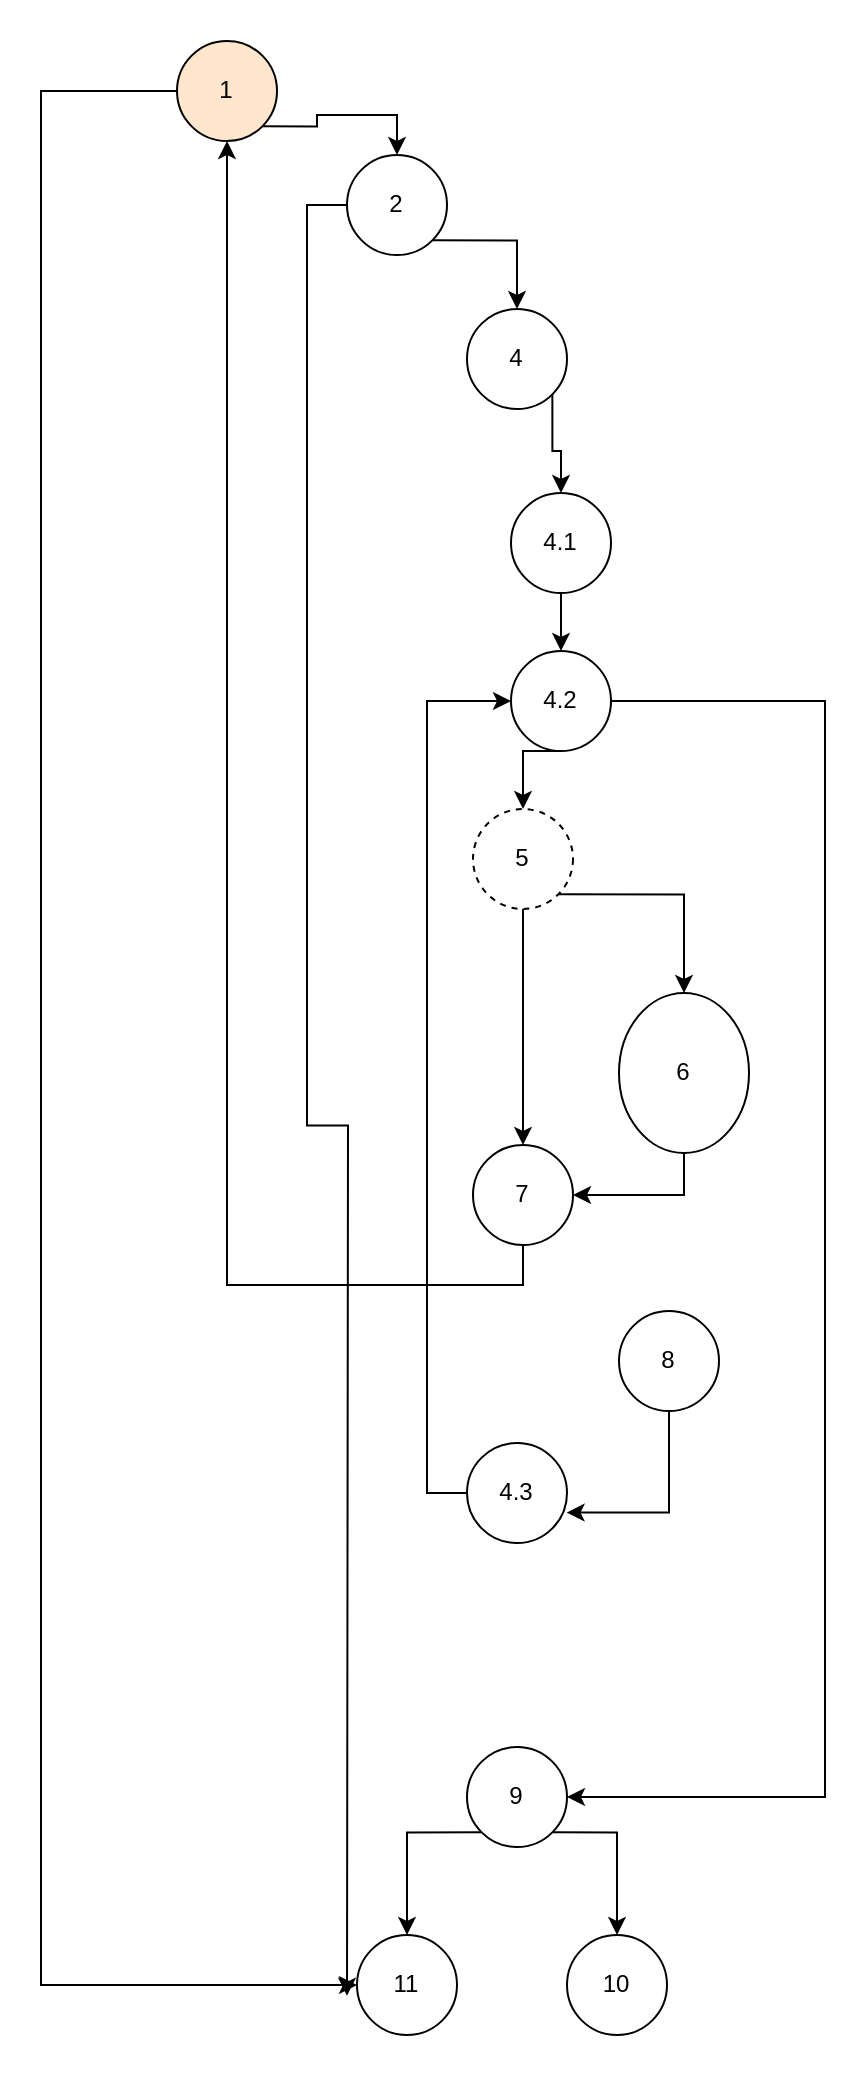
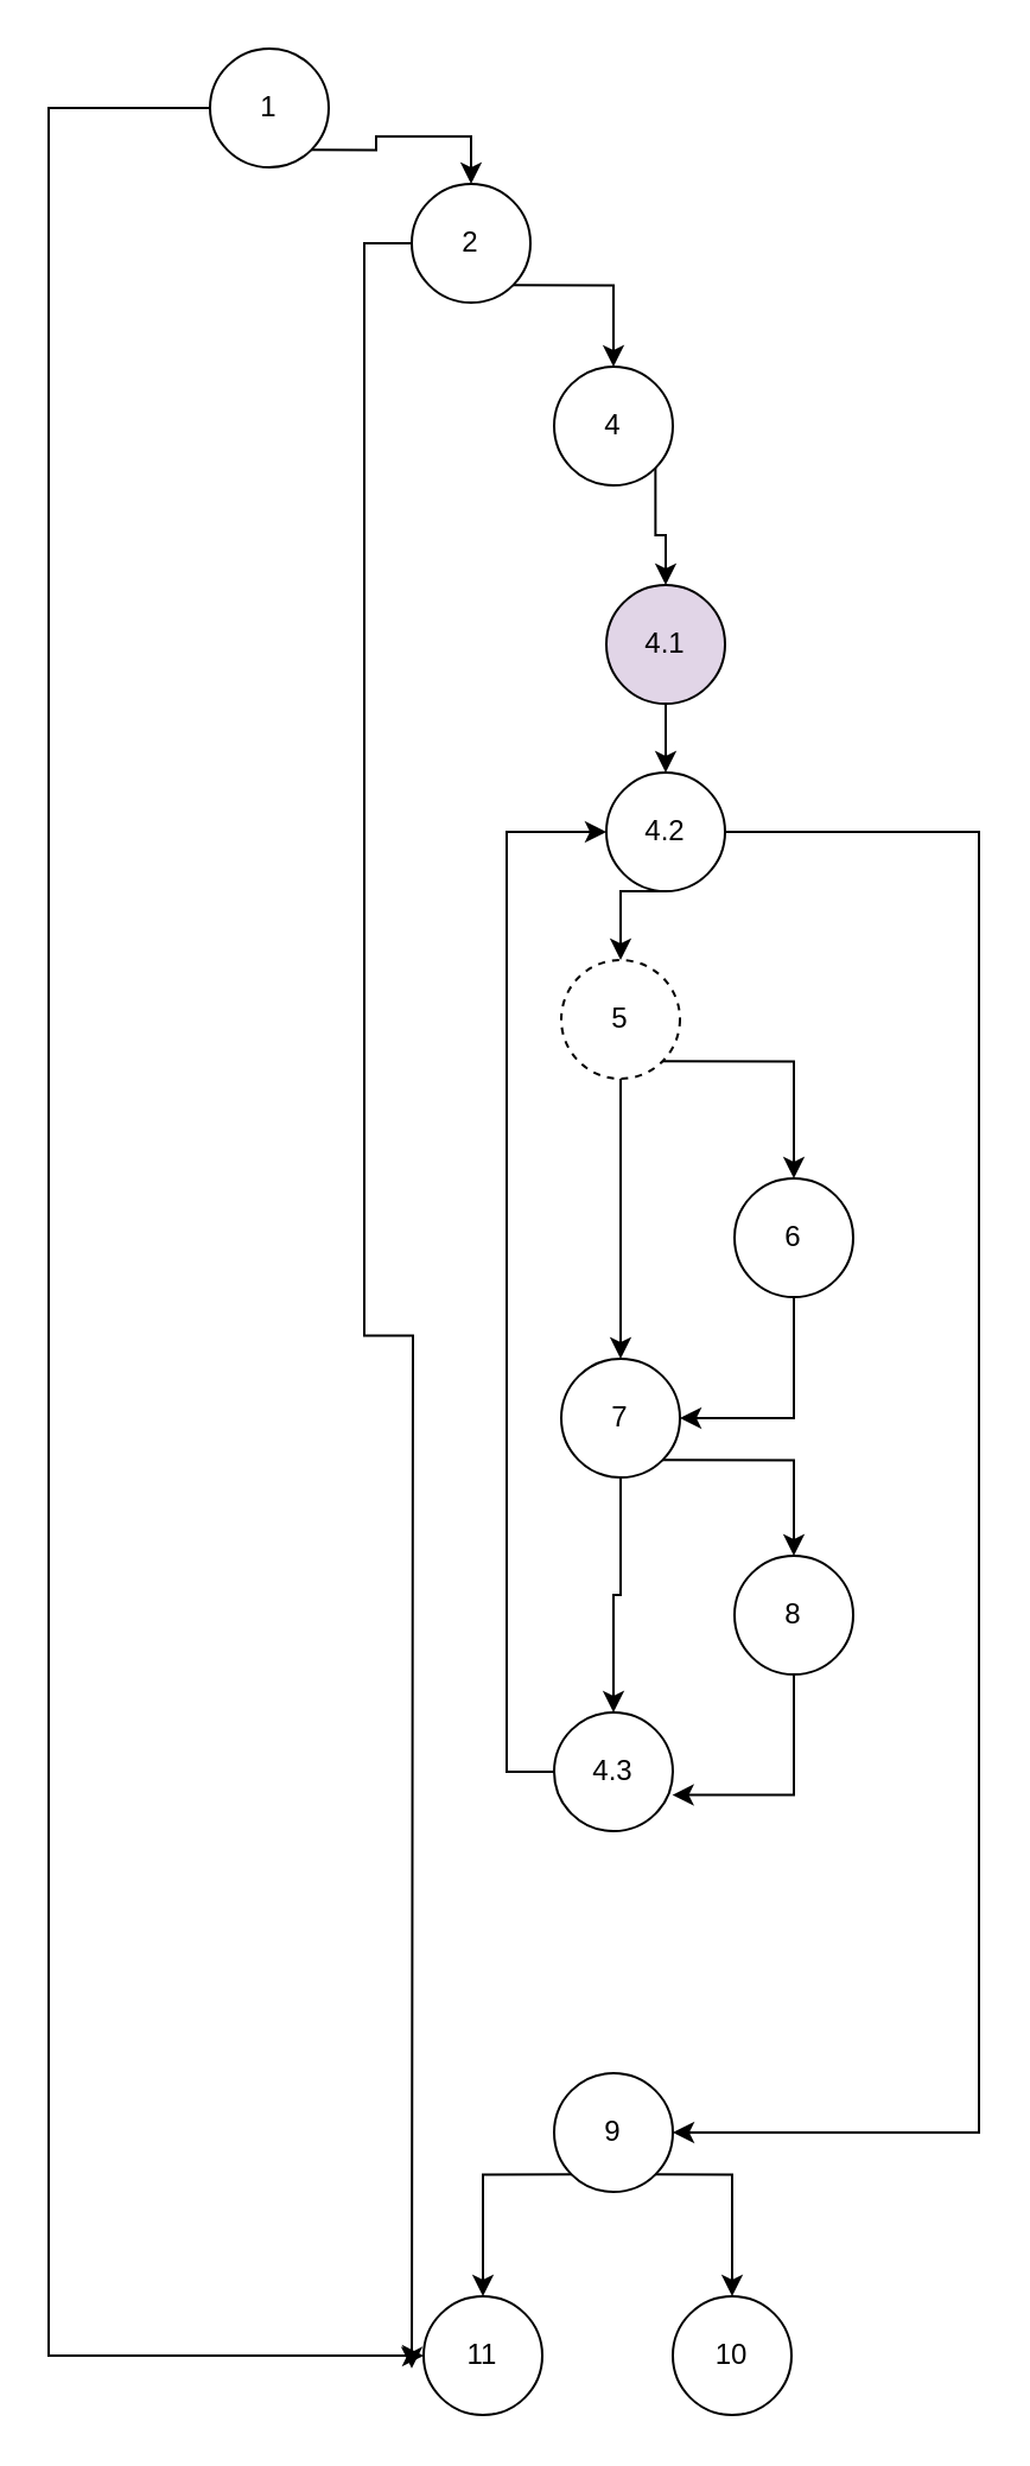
  <mxCell id="0" />
  <mxCell id="1" parent="0" />
  <mxCell id="2" style="edgeStyle=orthogonalEdgeStyle;rounded=0;orthogonalLoop=1;jettySize=auto;html=1;exitX=1;exitY=1;exitDx=0;exitDy=0;entryX=0.5;entryY=0;entryDx=0;entryDy=0;" edge="1" parent="1" source="4" target="7"><mxGeometry relative="1" as="geometry" /></mxCell>
  <mxCell id="3" style="edgeStyle=orthogonalEdgeStyle;rounded=0;orthogonalLoop=1;jettySize=auto;html=1;exitX=0;exitY=0.5;exitDx=0;exitDy=0;entryX=0;entryY=0.5;entryDx=0;entryDy=0;" edge="1" parent="1" source="4" target="30"><mxGeometry relative="1" as="geometry"><Array as="points"><mxPoint x="20" y="45" /><mxPoint x="20" y="992" /></Array></mxGeometry></mxCell>
- <mxCell id="4" value="1" style="ellipse;whiteSpace=wrap;html=1;aspect=fixed;fillColor=#ffe6cc;" vertex="1" parent="1"><mxGeometry x="88" y="20" width="50" height="50" as="geometry" /></mxCell>
+ <mxCell id="4" value="1" style="ellipse;whiteSpace=wrap;html=1;aspect=fixed;" vertex="1" parent="1"><mxGeometry x="88" y="20" width="50" height="50" as="geometry" /></mxCell>
  <mxCell id="5" style="edgeStyle=orthogonalEdgeStyle;rounded=0;orthogonalLoop=1;jettySize=auto;html=1;exitX=1;exitY=1;exitDx=0;exitDy=0;entryX=0.5;entryY=0;entryDx=0;entryDy=0;" edge="1" parent="1" source="7" target="24"><mxGeometry relative="1" as="geometry" /></mxCell>
  <mxCell id="6" style="edgeStyle=orthogonalEdgeStyle;rounded=0;orthogonalLoop=1;jettySize=auto;html=1;exitX=0;exitY=0.5;exitDx=0;exitDy=0;" edge="1" parent="1" source="7"><mxGeometry relative="1" as="geometry"><mxPoint x="173" y="997.4" as="targetPoint" /></mxGeometry></mxCell>
  <mxCell id="7" value="2" style="ellipse;whiteSpace=wrap;html=1;aspect=fixed;" vertex="1" parent="1"><mxGeometry x="173" y="77" width="50" height="50" as="geometry" /></mxCell>
  <mxCell id="8" style="edgeStyle=orthogonalEdgeStyle;rounded=0;orthogonalLoop=1;jettySize=auto;html=1;exitX=1;exitY=1;exitDx=0;exitDy=0;" edge="1" parent="1" source="10" target="14"><mxGeometry relative="1" as="geometry" /></mxCell>
  <mxCell id="9" style="edgeStyle=orthogonalEdgeStyle;rounded=0;orthogonalLoop=1;jettySize=auto;html=1;exitX=0.5;exitY=1;exitDx=0;exitDy=0;entryX=0.5;entryY=0;entryDx=0;entryDy=0;" edge="1" parent="1" source="10" target="22"><mxGeometry relative="1" as="geometry" /></mxCell>
  <mxCell id="10" value="5" style="ellipse;whiteSpace=wrap;html=1;aspect=fixed;dashed=1;" vertex="1" parent="1"><mxGeometry x="236" y="404" width="50" height="50" as="geometry" /></mxCell>
  <mxCell id="11" style="edgeStyle=orthogonalEdgeStyle;rounded=0;orthogonalLoop=1;jettySize=auto;html=1;exitX=0;exitY=0.5;exitDx=0;exitDy=0;entryX=0;entryY=0.5;entryDx=0;entryDy=0;" edge="1" parent="1" source="12" target="29"><mxGeometry relative="1" as="geometry" /></mxCell>
  <mxCell id="12" value="4.3" style="ellipse;whiteSpace=wrap;html=1;aspect=fixed;" vertex="1" parent="1"><mxGeometry x="233" y="721" width="50" height="50" as="geometry" /></mxCell>
  <mxCell id="13" style="edgeStyle=orthogonalEdgeStyle;rounded=0;orthogonalLoop=1;jettySize=auto;html=1;exitX=0.5;exitY=1;exitDx=0;exitDy=0;entryX=1;entryY=0.5;entryDx=0;entryDy=0;" edge="1" parent="1" source="14" target="22"><mxGeometry relative="1" as="geometry" /></mxCell>
- <mxCell id="14" value="6" style="ellipse;whiteSpace=wrap;html=1;aspect=fixed;" vertex="1" parent="1"><mxGeometry x="309" y="496" width="65" height="80" as="geometry" /></mxCell>
+ <mxCell id="14" value="6" style="ellipse;whiteSpace=wrap;html=1;aspect=fixed;" vertex="1" parent="1"><mxGeometry x="309" y="496" width="50" height="50" as="geometry" /></mxCell>
  <mxCell id="15" style="edgeStyle=orthogonalEdgeStyle;rounded=0;orthogonalLoop=1;jettySize=auto;html=1;exitX=1;exitY=1;exitDx=0;exitDy=0;" edge="1" parent="1" source="17" target="31"><mxGeometry relative="1" as="geometry"><Array as="points"><mxPoint x="308" y="916" /></Array></mxGeometry></mxCell>
  <mxCell id="16" style="edgeStyle=orthogonalEdgeStyle;rounded=0;orthogonalLoop=1;jettySize=auto;html=1;exitX=0;exitY=1;exitDx=0;exitDy=0;entryX=0.5;entryY=0;entryDx=0;entryDy=0;" edge="1" parent="1" source="17" target="30"><mxGeometry relative="1" as="geometry" /></mxCell>
  <mxCell id="17" value="9" style="ellipse;whiteSpace=wrap;html=1;aspect=fixed;" vertex="1" parent="1"><mxGeometry x="233" y="873" width="50" height="50" as="geometry" /></mxCell>
  <mxCell id="18" style="edgeStyle=orthogonalEdgeStyle;rounded=0;orthogonalLoop=1;jettySize=auto;html=1;exitX=0.5;exitY=1;exitDx=0;exitDy=0;entryX=0.996;entryY=0.696;entryDx=0;entryDy=0;entryPerimeter=0;" edge="1" parent="1" source="19" target="12"><mxGeometry relative="1" as="geometry" /></mxCell>
  <mxCell id="19" value="8" style="ellipse;whiteSpace=wrap;html=1;aspect=fixed;" vertex="1" parent="1"><mxGeometry x="309" y="655" width="50" height="50" as="geometry" /></mxCell>
- <mxCell id="21" style="edgeStyle=orthogonalEdgeStyle;rounded=0;orthogonalLoop=1;jettySize=auto;html=1;exitX=0.5;exitY=1;exitDx=0;exitDy=0;" edge="1" parent="1" source="22" target="4"><mxGeometry relative="1" as="geometry" /></mxCell>
+ <mxCell id="20" style="edgeStyle=orthogonalEdgeStyle;rounded=0;orthogonalLoop=1;jettySize=auto;html=1;exitX=1;exitY=1;exitDx=0;exitDy=0;entryX=0.5;entryY=0;entryDx=0;entryDy=0;" edge="1" parent="1" source="22" target="19"><mxGeometry relative="1" as="geometry" /></mxCell>
+ <mxCell id="21" style="edgeStyle=orthogonalEdgeStyle;rounded=0;orthogonalLoop=1;jettySize=auto;html=1;exitX=0.5;exitY=1;exitDx=0;exitDy=0;" edge="1" parent="1" source="22" target="12"><mxGeometry relative="1" as="geometry" /></mxCell>
  <mxCell id="22" value="7" style="ellipse;whiteSpace=wrap;html=1;aspect=fixed;" vertex="1" parent="1"><mxGeometry x="236" y="572" width="50" height="50" as="geometry" /></mxCell>
  <mxCell id="23" style="edgeStyle=orthogonalEdgeStyle;rounded=0;orthogonalLoop=1;jettySize=auto;html=1;exitX=1;exitY=1;exitDx=0;exitDy=0;entryX=0.5;entryY=0;entryDx=0;entryDy=0;" edge="1" parent="1" source="24" target="26"><mxGeometry relative="1" as="geometry" /></mxCell>
  <mxCell id="24" value="4" style="ellipse;whiteSpace=wrap;html=1;aspect=fixed;" vertex="1" parent="1"><mxGeometry x="233" y="154" width="50" height="50" as="geometry" /></mxCell>
  <mxCell id="25" style="edgeStyle=orthogonalEdgeStyle;rounded=0;orthogonalLoop=1;jettySize=auto;html=1;exitX=0.5;exitY=1;exitDx=0;exitDy=0;entryX=0.5;entryY=0;entryDx=0;entryDy=0;" edge="1" parent="1" source="26" target="29"><mxGeometry relative="1" as="geometry" /></mxCell>
- <mxCell id="26" value="4.1" style="ellipse;whiteSpace=wrap;html=1;aspect=fixed;" vertex="1" parent="1"><mxGeometry x="255" y="246" width="50" height="50" as="geometry" /></mxCell>
+ <mxCell id="26" value="4.1" style="ellipse;whiteSpace=wrap;html=1;aspect=fixed;fillColor=#e1d5e7;" vertex="1" parent="1"><mxGeometry x="255" y="246" width="50" height="50" as="geometry" /></mxCell>
  <mxCell id="27" style="edgeStyle=orthogonalEdgeStyle;rounded=0;orthogonalLoop=1;jettySize=auto;html=1;exitX=0.5;exitY=1;exitDx=0;exitDy=0;entryX=0.5;entryY=0;entryDx=0;entryDy=0;" edge="1" parent="1" source="29" target="10"><mxGeometry relative="1" as="geometry" /></mxCell>
  <mxCell id="28" style="edgeStyle=orthogonalEdgeStyle;rounded=0;orthogonalLoop=1;jettySize=auto;html=1;exitX=1;exitY=0.5;exitDx=0;exitDy=0;entryX=1;entryY=0.5;entryDx=0;entryDy=0;" edge="1" parent="1" source="29" target="17"><mxGeometry relative="1" as="geometry"><Array as="points"><mxPoint x="412" y="350" /><mxPoint x="412" y="898" /></Array></mxGeometry></mxCell>
  <mxCell id="29" value="4.2" style="ellipse;whiteSpace=wrap;html=1;aspect=fixed;" vertex="1" parent="1"><mxGeometry x="255" y="325" width="50" height="50" as="geometry" /></mxCell>
  <mxCell id="30" value="11" style="ellipse;whiteSpace=wrap;html=1;aspect=fixed;" vertex="1" parent="1"><mxGeometry x="178" y="967" width="50" height="50" as="geometry" /></mxCell>
  <mxCell id="31" value="10" style="ellipse;whiteSpace=wrap;html=1;aspect=fixed;" vertex="1" parent="1"><mxGeometry x="283" y="967" width="50" height="50" as="geometry" /></mxCell>
